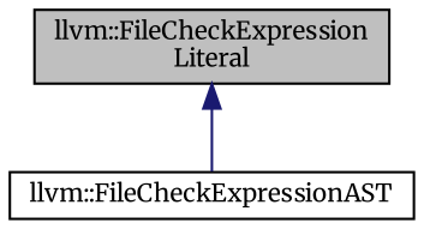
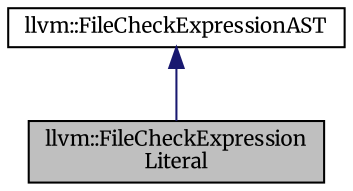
  digraph {
    fontname=Merriweather
    node [color=black fontname=Merriweather fontsize=10 shape=box]
    n1 [fillcolor=grey75 fontcolor=black height=0.2 label="llvm::FileCheckExpression\lLiteral" style=filled width=0.4]
    n2 [height=0.2 label="llvm::FileCheckExpressionAST" width=0.4]
-   n1 -> n2 [color=midnightblue dir=back fontname=Merriweather fontsize=10 labelfontname=Helvetica labelfontsize=10 style=solid]
+   n2 -> n1 [color=midnightblue dir=back fontname=Merriweather fontsize=10 labelfontname=Helvetica labelfontsize=10 style=solid]
  }
